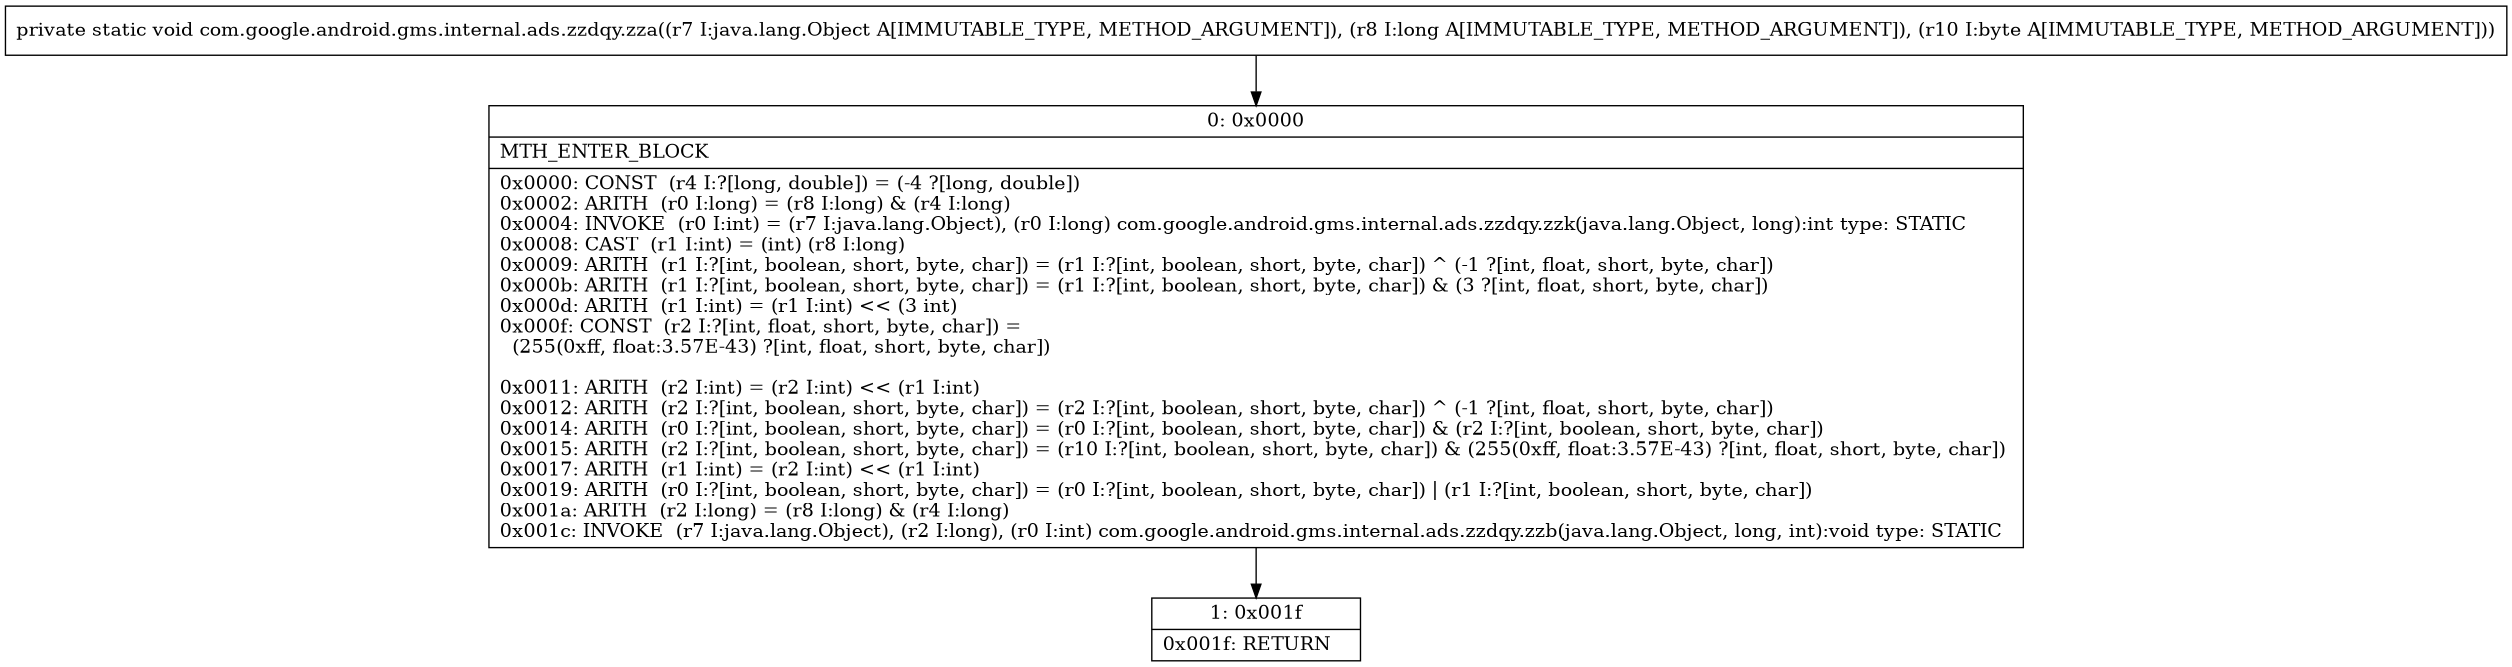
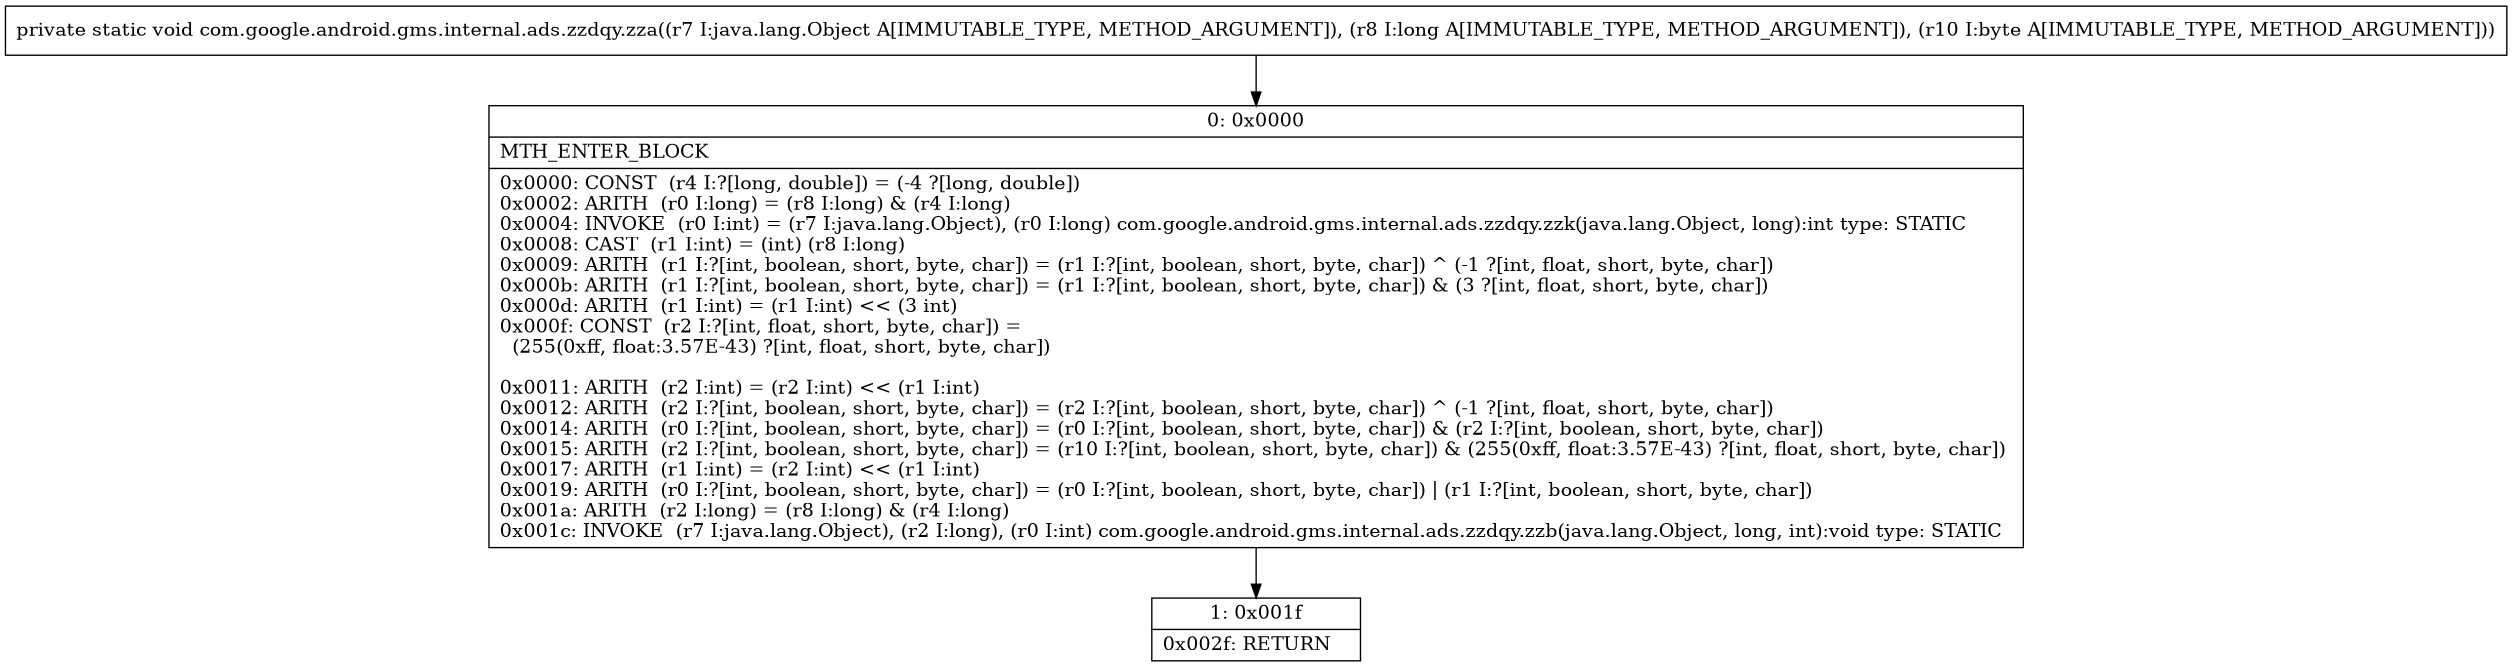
  digraph {
    node [shape=record]
    n1 [label="{0\:\ 0x0000|MTH_ENTER_BLOCK\l|0x0000: CONST  (r4 I:?[long, double]) = (\-4 ?[long, double]) \l0x0002: ARITH  (r0 I:long) = (r8 I:long) & (r4 I:long) \l0x0004: INVOKE  (r0 I:int) = (r7 I:java.lang.Object), (r0 I:long) com.google.android.gms.internal.ads.zzdqy.zzk(java.lang.Object, long):int type: STATIC \l0x0008: CAST  (r1 I:int) = (int) (r8 I:long) \l0x0009: ARITH  (r1 I:?[int, boolean, short, byte, char]) = (r1 I:?[int, boolean, short, byte, char]) ^ (\-1 ?[int, float, short, byte, char]) \l0x000b: ARITH  (r1 I:?[int, boolean, short, byte, char]) = (r1 I:?[int, boolean, short, byte, char]) & (3 ?[int, float, short, byte, char]) \l0x000d: ARITH  (r1 I:int) = (r1 I:int) \<\< (3 int) \l0x000f: CONST  (r2 I:?[int, float, short, byte, char]) = \l  (255(0xff, float:3.57E\-43) ?[int, float, short, byte, char])\l \l0x0011: ARITH  (r2 I:int) = (r2 I:int) \<\< (r1 I:int) \l0x0012: ARITH  (r2 I:?[int, boolean, short, byte, char]) = (r2 I:?[int, boolean, short, byte, char]) ^ (\-1 ?[int, float, short, byte, char]) \l0x0014: ARITH  (r0 I:?[int, boolean, short, byte, char]) = (r0 I:?[int, boolean, short, byte, char]) & (r2 I:?[int, boolean, short, byte, char]) \l0x0015: ARITH  (r2 I:?[int, boolean, short, byte, char]) = (r10 I:?[int, boolean, short, byte, char]) & (255(0xff, float:3.57E\-43) ?[int, float, short, byte, char]) \l0x0017: ARITH  (r1 I:int) = (r2 I:int) \<\< (r1 I:int) \l0x0019: ARITH  (r0 I:?[int, boolean, short, byte, char]) = (r0 I:?[int, boolean, short, byte, char]) \| (r1 I:?[int, boolean, short, byte, char]) \l0x001a: ARITH  (r2 I:long) = (r8 I:long) & (r4 I:long) \l0x001c: INVOKE  (r7 I:java.lang.Object), (r2 I:long), (r0 I:int) com.google.android.gms.internal.ads.zzdqy.zzb(java.lang.Object, long, int):void type: STATIC \l}"]
-   n2 [label="{1\:\ 0x001f|0x001f: RETURN   \l}"]
+   n2 [label="{1\:\ 0x001f|0x002f: RETURN   \l}"]
    n3 [label="{private static void com.google.android.gms.internal.ads.zzdqy.zza((r7 I:java.lang.Object A[IMMUTABLE_TYPE, METHOD_ARGUMENT]), (r8 I:long A[IMMUTABLE_TYPE, METHOD_ARGUMENT]), (r10 I:byte A[IMMUTABLE_TYPE, METHOD_ARGUMENT])) }"]
    n1 -> n2
    n3 -> n1
  }
